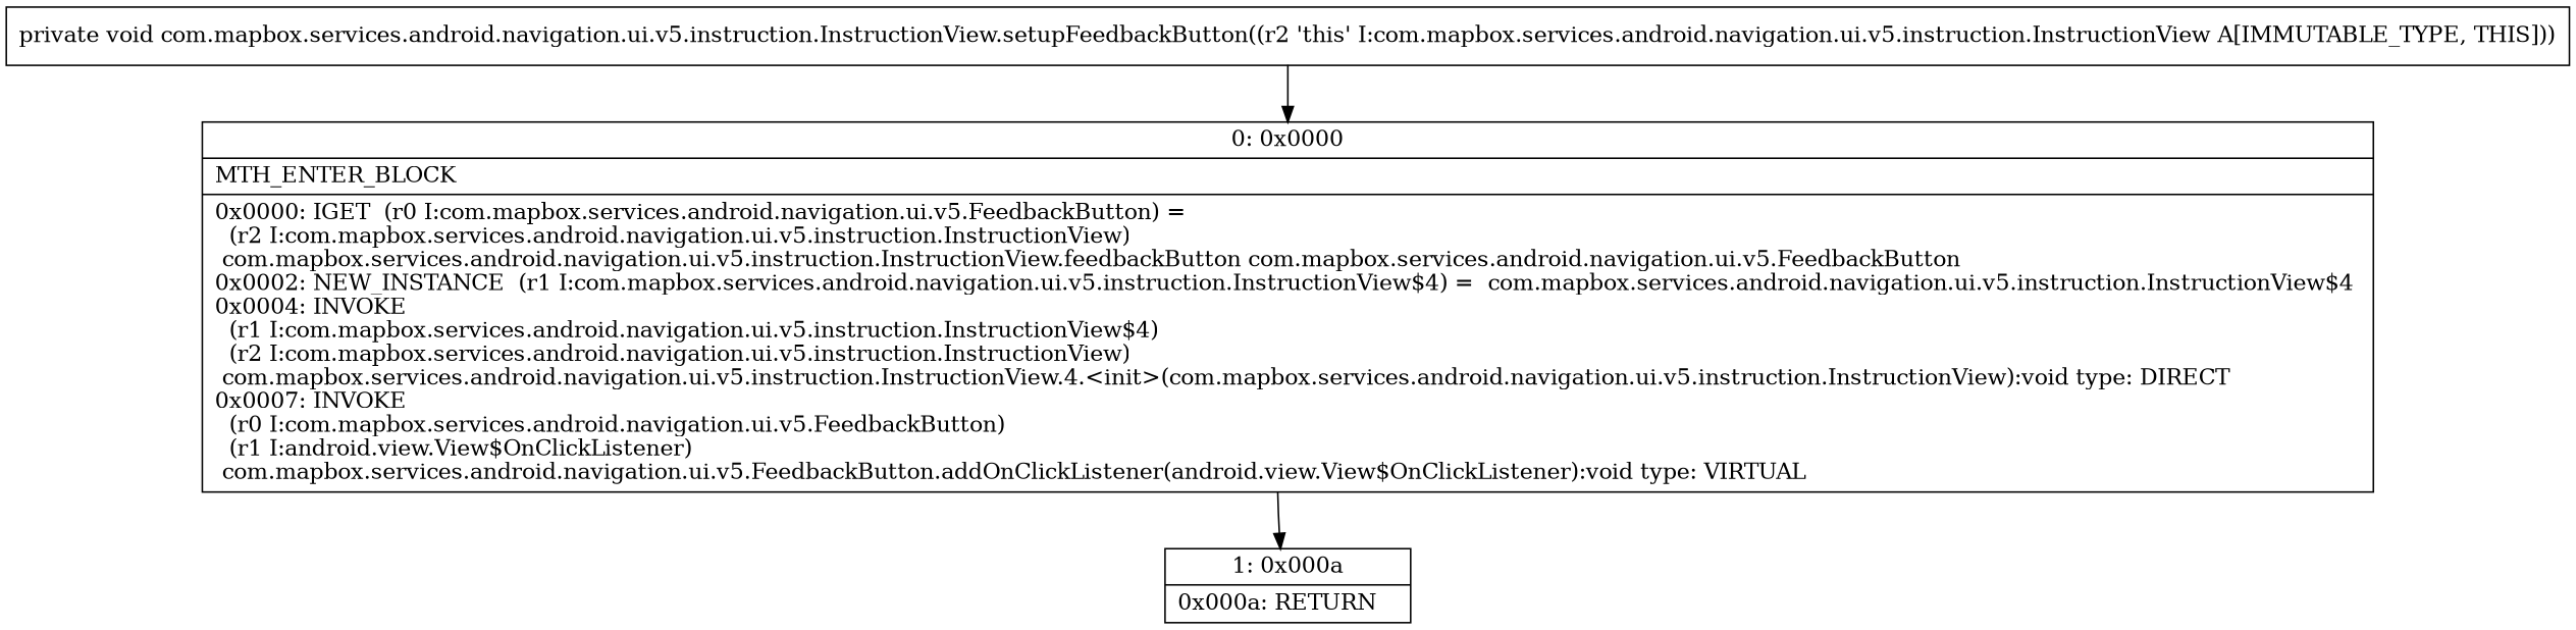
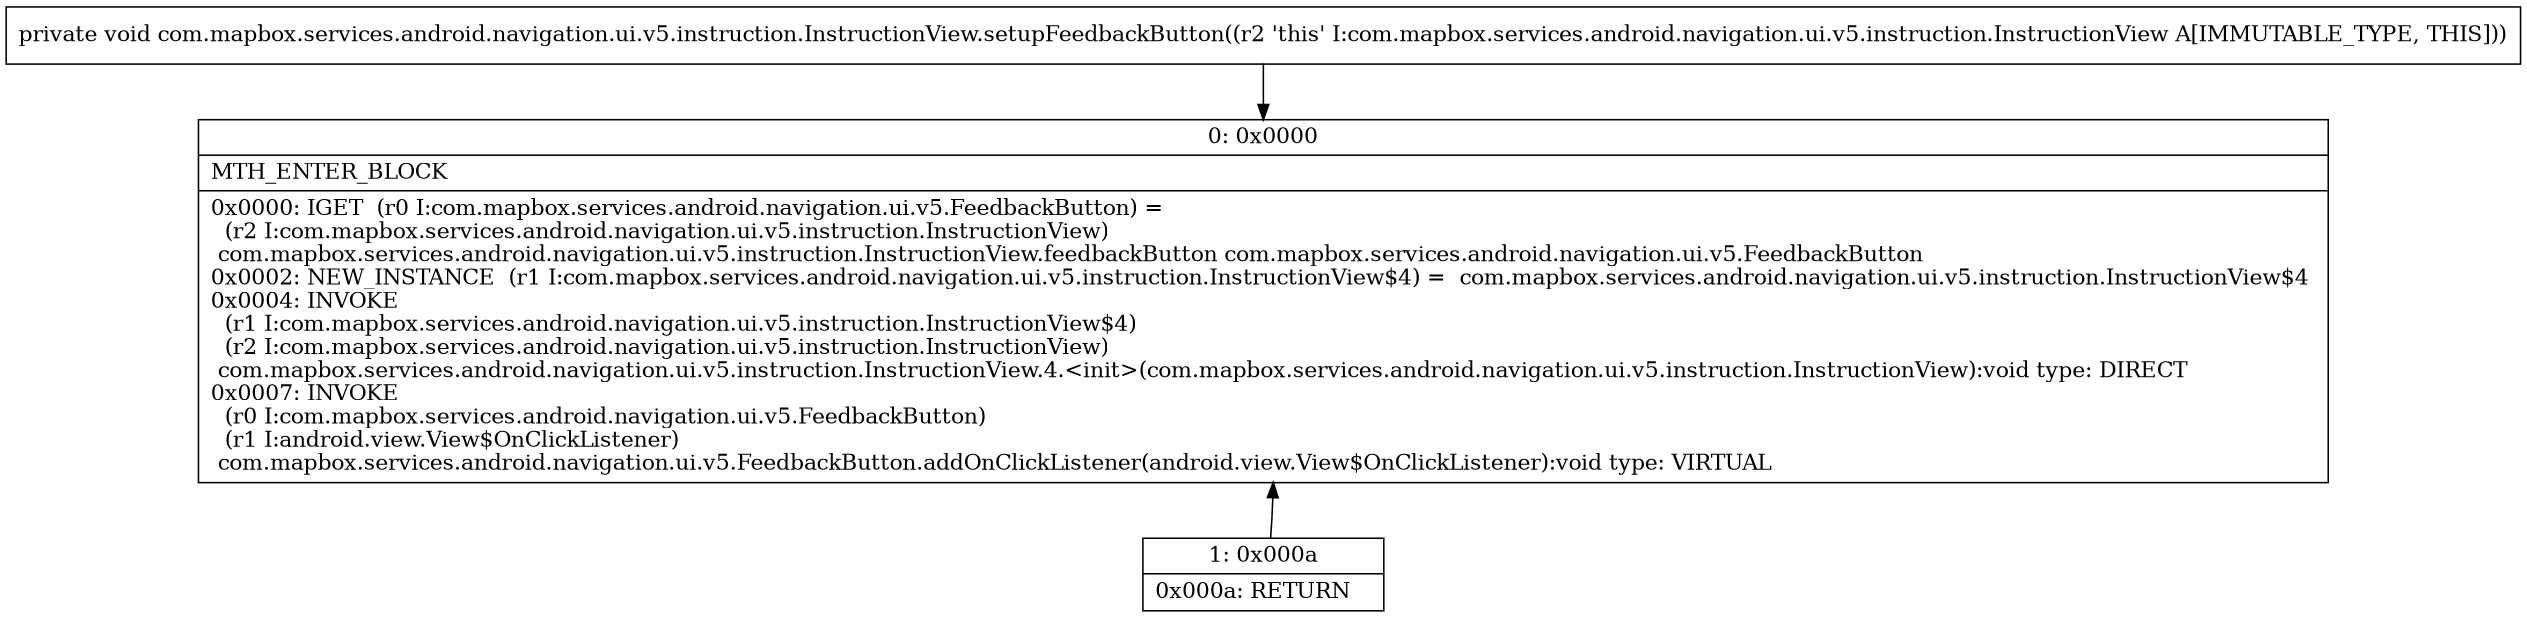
  digraph {
    node [shape=record]
    n1 [label="{0\:\ 0x0000|MTH_ENTER_BLOCK\l|0x0000: IGET  (r0 I:com.mapbox.services.android.navigation.ui.v5.FeedbackButton) = \l  (r2 I:com.mapbox.services.android.navigation.ui.v5.instruction.InstructionView)\l com.mapbox.services.android.navigation.ui.v5.instruction.InstructionView.feedbackButton com.mapbox.services.android.navigation.ui.v5.FeedbackButton \l0x0002: NEW_INSTANCE  (r1 I:com.mapbox.services.android.navigation.ui.v5.instruction.InstructionView$4) =  com.mapbox.services.android.navigation.ui.v5.instruction.InstructionView$4 \l0x0004: INVOKE  \l  (r1 I:com.mapbox.services.android.navigation.ui.v5.instruction.InstructionView$4)\l  (r2 I:com.mapbox.services.android.navigation.ui.v5.instruction.InstructionView)\l com.mapbox.services.android.navigation.ui.v5.instruction.InstructionView.4.\<init\>(com.mapbox.services.android.navigation.ui.v5.instruction.InstructionView):void type: DIRECT \l0x0007: INVOKE  \l  (r0 I:com.mapbox.services.android.navigation.ui.v5.FeedbackButton)\l  (r1 I:android.view.View$OnClickListener)\l com.mapbox.services.android.navigation.ui.v5.FeedbackButton.addOnClickListener(android.view.View$OnClickListener):void type: VIRTUAL \l}"]
    n2 [label="{1\:\ 0x000a|0x000a: RETURN   \l}"]
    n3 [label="{private void com.mapbox.services.android.navigation.ui.v5.instruction.InstructionView.setupFeedbackButton((r2 'this' I:com.mapbox.services.android.navigation.ui.v5.instruction.InstructionView A[IMMUTABLE_TYPE, THIS])) }"]
-   n1 -> n2
+   n2 -> n1
    n3 -> n1
  }
